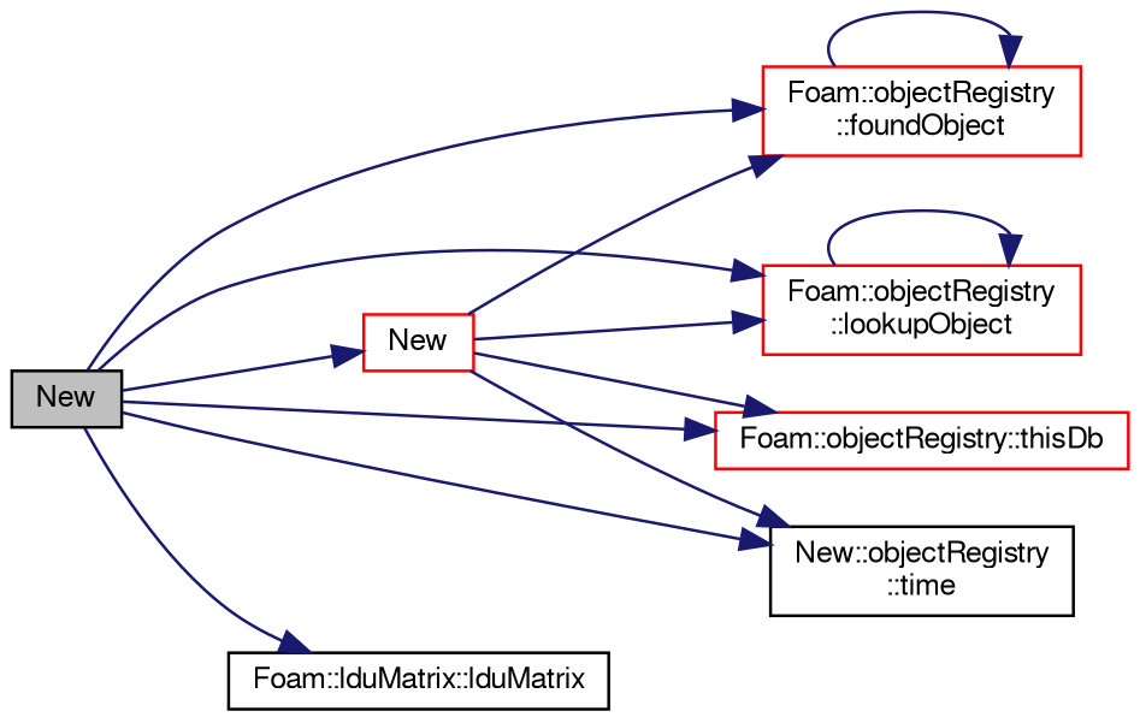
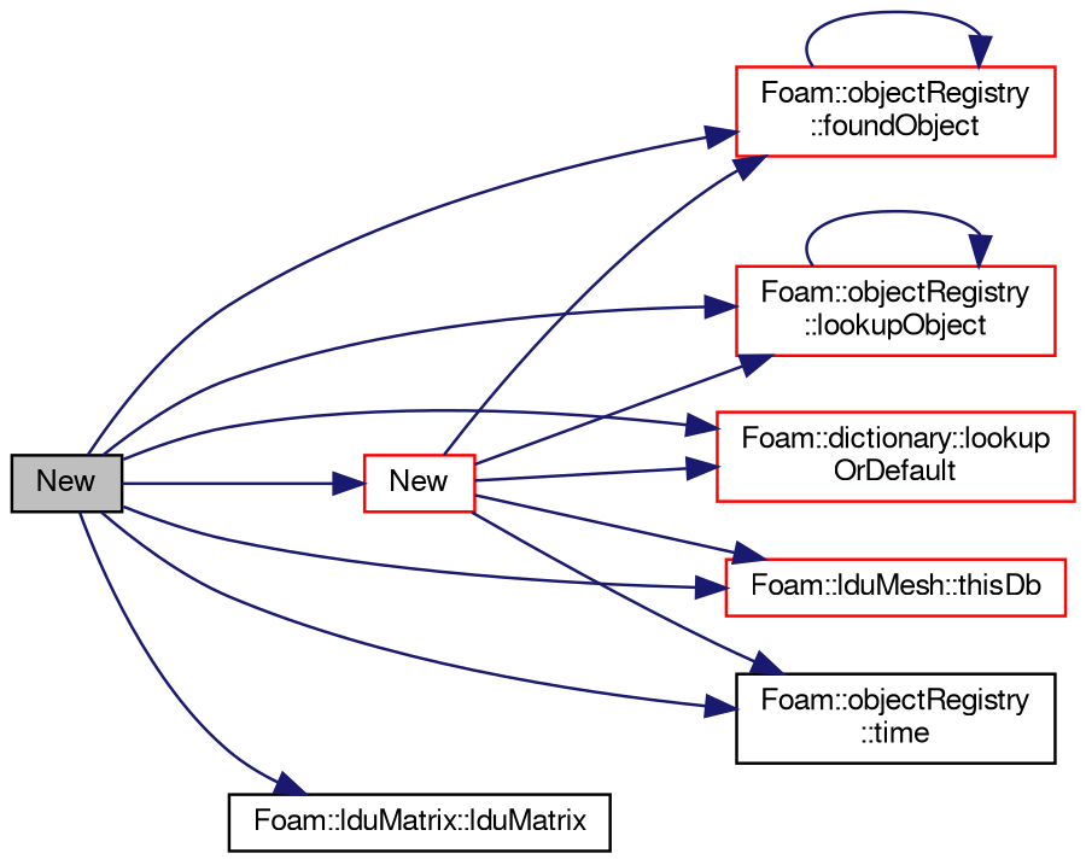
  digraph {
    rankdir=LR
    node [color=red fontname=FreeSans fontsize=10 shape=record]
    edge [color=midnightblue fontname=FreeSans fontsize=10 labelfontname=FreeSans labelfontsize=10 style=solid]
    n1 [color=black fillcolor=grey75 fontcolor=black height=0.2 label=New style=filled width=0.4]
    n2 [height=0.2 label="Foam::objectRegistry\l::foundObject" width=0.4]
    n3 [height=0.2 label="Foam::objectRegistry\l::lookupObject" width=0.4]
+   n4 [height=0.2 label="Foam::dictionary::lookup\lOrDefault" width=0.4]
    n5 [color=black height=0.2 label="Foam::lduMatrix::lduMatrix" width=0.4]
    n6 [height=0.2 label=New width=0.4]
-   n7 [height=0.2 label="Foam::objectRegistry::thisDb" width=0.4]
-   n8 [color=black height=0.2 label="New::objectRegistry\l::time" width=0.4]
+   n7 [height=0.2 label="Foam::lduMesh::thisDb" width=0.4]
+   n8 [color=black height=0.2 label="Foam::objectRegistry\l::time" width=0.4]
    n1 -> n2
    n1 -> n3
+   n1 -> n4
    n1 -> n5
    n1 -> n6
    n1 -> n7
    n1 -> n8
    n2 -> n2
    n3 -> n3
    n6 -> n2
    n6 -> n3
+   n6 -> n4
    n6 -> n7
    n6 -> n8
  }
